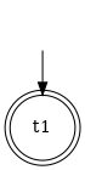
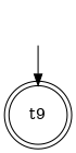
  digraph {
    rankdir=TB
    node [margin=0]
-   t1 [shape=doublecircle]
+   t1 [shape=doublecircle label=t9]
    " " [color=white shape=circle]
    " " -> t1
  }
